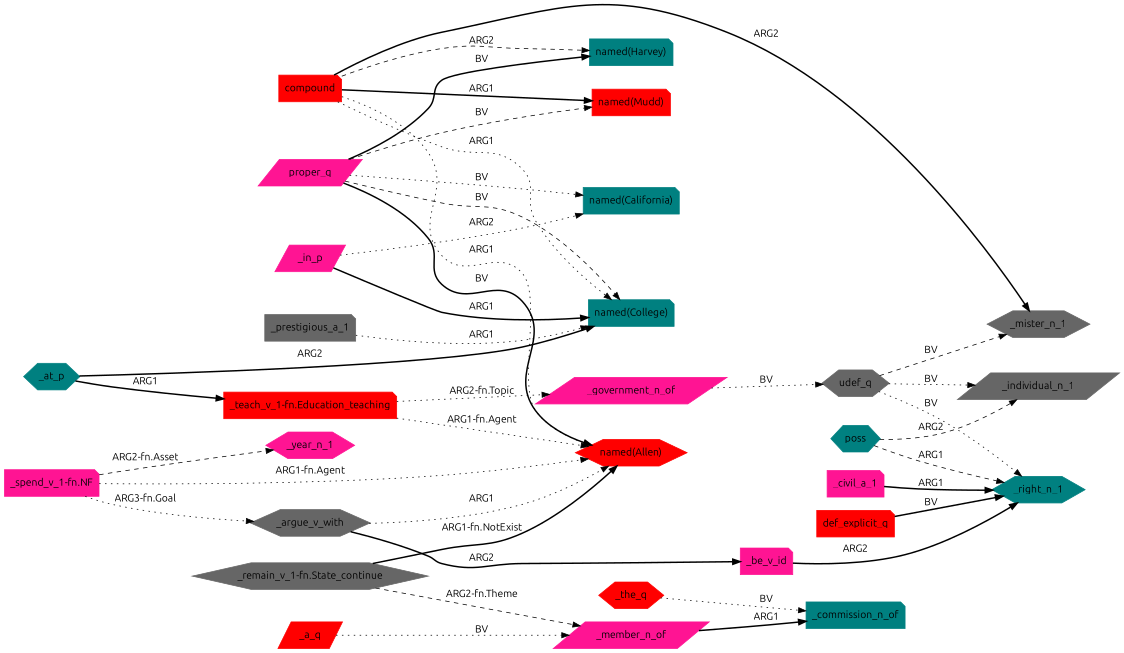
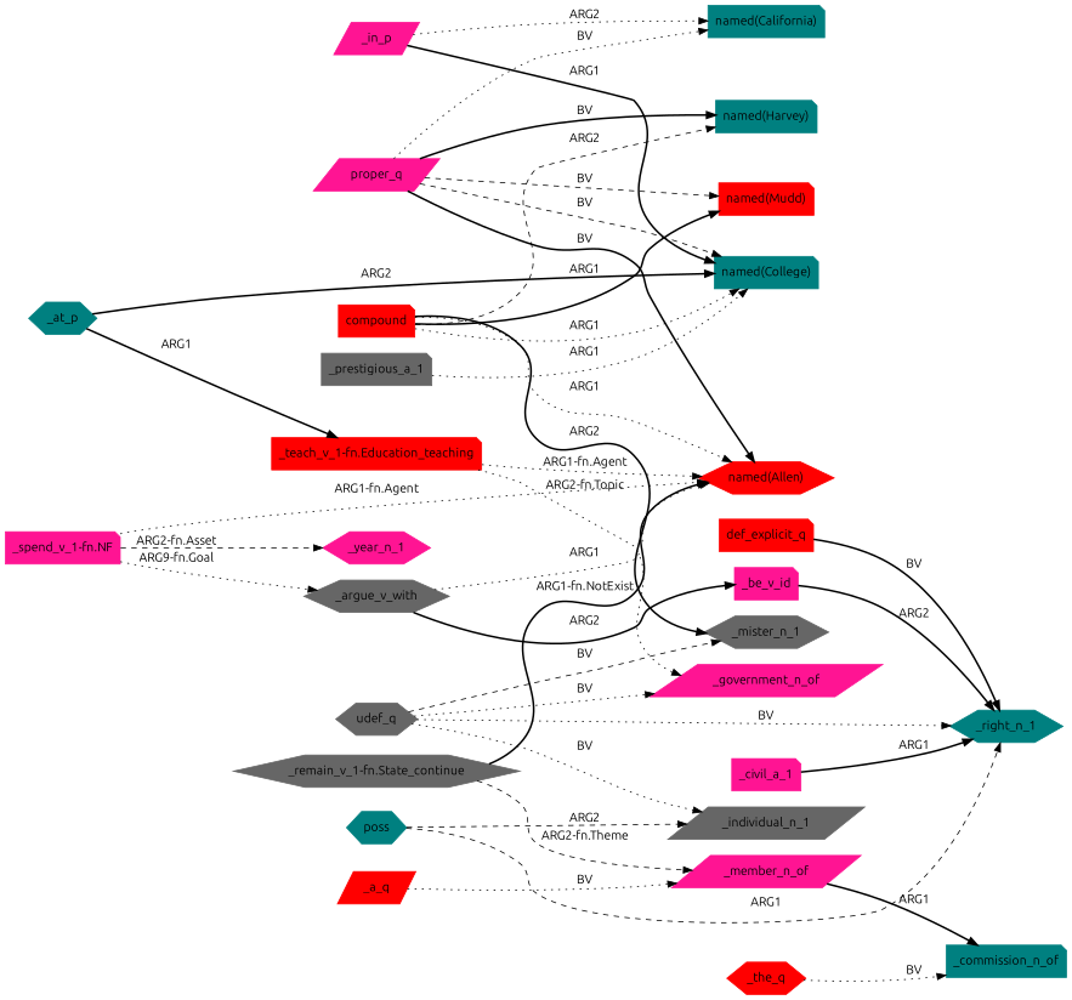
  digraph {
    fontname=Ubuntu
    rankdir=LR
    node [color=deeppink fontname=Ubuntu shape=note style=filled]
    edge [fontname=Ubuntu style=dotted]
    "_teach_v_1-fn.Education_teaching" [color=red]
    _government_n_of [shape=parallelogram]
    "named(Allen)" [color=red shape=hexagon]
    _in_p [shape=parallelogram]
    "named(California)" [color=teal]
    "named(College)" [color=teal]
    compound [color=red]
    "named(Mudd)" [color=red]
    _mister_n_1 [color=gray40 shape=hexagon]
    "named(Harvey)" [color=teal]
    proper_q [shape=parallelogram]
    udef_q [color=gray40 shape=hexagon]
    _individual_n_1 [color=gray40 shape=parallelogram]
    _right_n_1 [color=teal shape=hexagon]
    _year_n_1 [shape=hexagon]
    _member_n_of [shape=parallelogram]
    _commission_n_of [color=teal]
    _argue_v_with [color=gray40 shape=hexagon]
    _be_v_id
    "_spend_v_1-fn.NF"
    _prestigious_a_1 [color=gray40]
    poss [color=teal shape=hexagon]
    _at_p [color=teal shape=hexagon]
    "_remain_v_1-fn.State_continue" [color=gray40 shape=hexagon]
    _civil_a_1
    _the_q [color=red shape=hexagon]
    def_explicit_q [color=red]
    _a_q [color=red shape=parallelogram]
    "_teach_v_1-fn.Education_teaching" -> _government_n_of [label="ARG2-fn.Topic"]
    "_teach_v_1-fn.Education_teaching" -> "named(Allen)" [label="ARG1-fn.Agent"]
    _in_p -> "named(California)" [label=ARG2]
    _in_p -> "named(College)" [label=ARG1 style=bold]
    compound -> "named(Allen)" [label=ARG1]
    compound -> "named(College)" [label=ARG1]
    compound -> "named(Mudd)" [label=ARG1 style=bold]
    compound -> _mister_n_1 [label=ARG2 style=bold]
    compound -> "named(Harvey)" [label=ARG2 style=dashed]
    proper_q -> "named(Allen)" [label=BV style=bold]
    proper_q -> "named(California)" [label=BV]
    proper_q -> "named(College)" [label=BV style=dashed]
    proper_q -> "named(Mudd)" [label=BV style=dashed]
    proper_q -> "named(Harvey)" [label=BV style=bold]
-   _government_n_of -> udef_q [label=BV]
+   udef_q -> _government_n_of [label=BV]
    udef_q -> _mister_n_1 [label=BV style=dashed]
    udef_q -> _individual_n_1 [label=BV]
    udef_q -> _right_n_1 [label=BV]
    _member_n_of -> _commission_n_of [label=ARG1 style=bold]
    _argue_v_with -> "named(Allen)" [label=ARG1]
    _argue_v_with -> _be_v_id [label=ARG2 style=bold]
    _be_v_id -> _right_n_1 [label=ARG2 style=bold]
    "_spend_v_1-fn.NF" -> "named(Allen)" [label="ARG1-fn.Agent"]
    "_spend_v_1-fn.NF" -> _year_n_1 [label="ARG2-fn.Asset" style=dashed]
-   "_spend_v_1-fn.NF" -> _argue_v_with [label="ARG3-fn.Goal"]
+   "_spend_v_1-fn.NF" -> _argue_v_with [label="ARG9-fn.Goal"]
    _prestigious_a_1 -> "named(College)" [label=ARG1]
    poss -> _individual_n_1 [label=ARG2 style=dashed]
    poss -> _right_n_1 [label=ARG1 style=dashed]
    _at_p -> "_teach_v_1-fn.Education_teaching" [label=ARG1 style=bold]
    _at_p -> "named(College)" [label=ARG2 style=bold]
    "_remain_v_1-fn.State_continue" -> "named(Allen)" [label="ARG1-fn.NotExist" style=bold]
    "_remain_v_1-fn.State_continue" -> _member_n_of [label="ARG2-fn.Theme" style=dashed]
    _civil_a_1 -> _right_n_1 [label=ARG1 style=bold]
    _the_q -> _commission_n_of [label=BV]
    def_explicit_q -> _right_n_1 [label=BV style=bold]
    _a_q -> _member_n_of [label=BV]
  }
